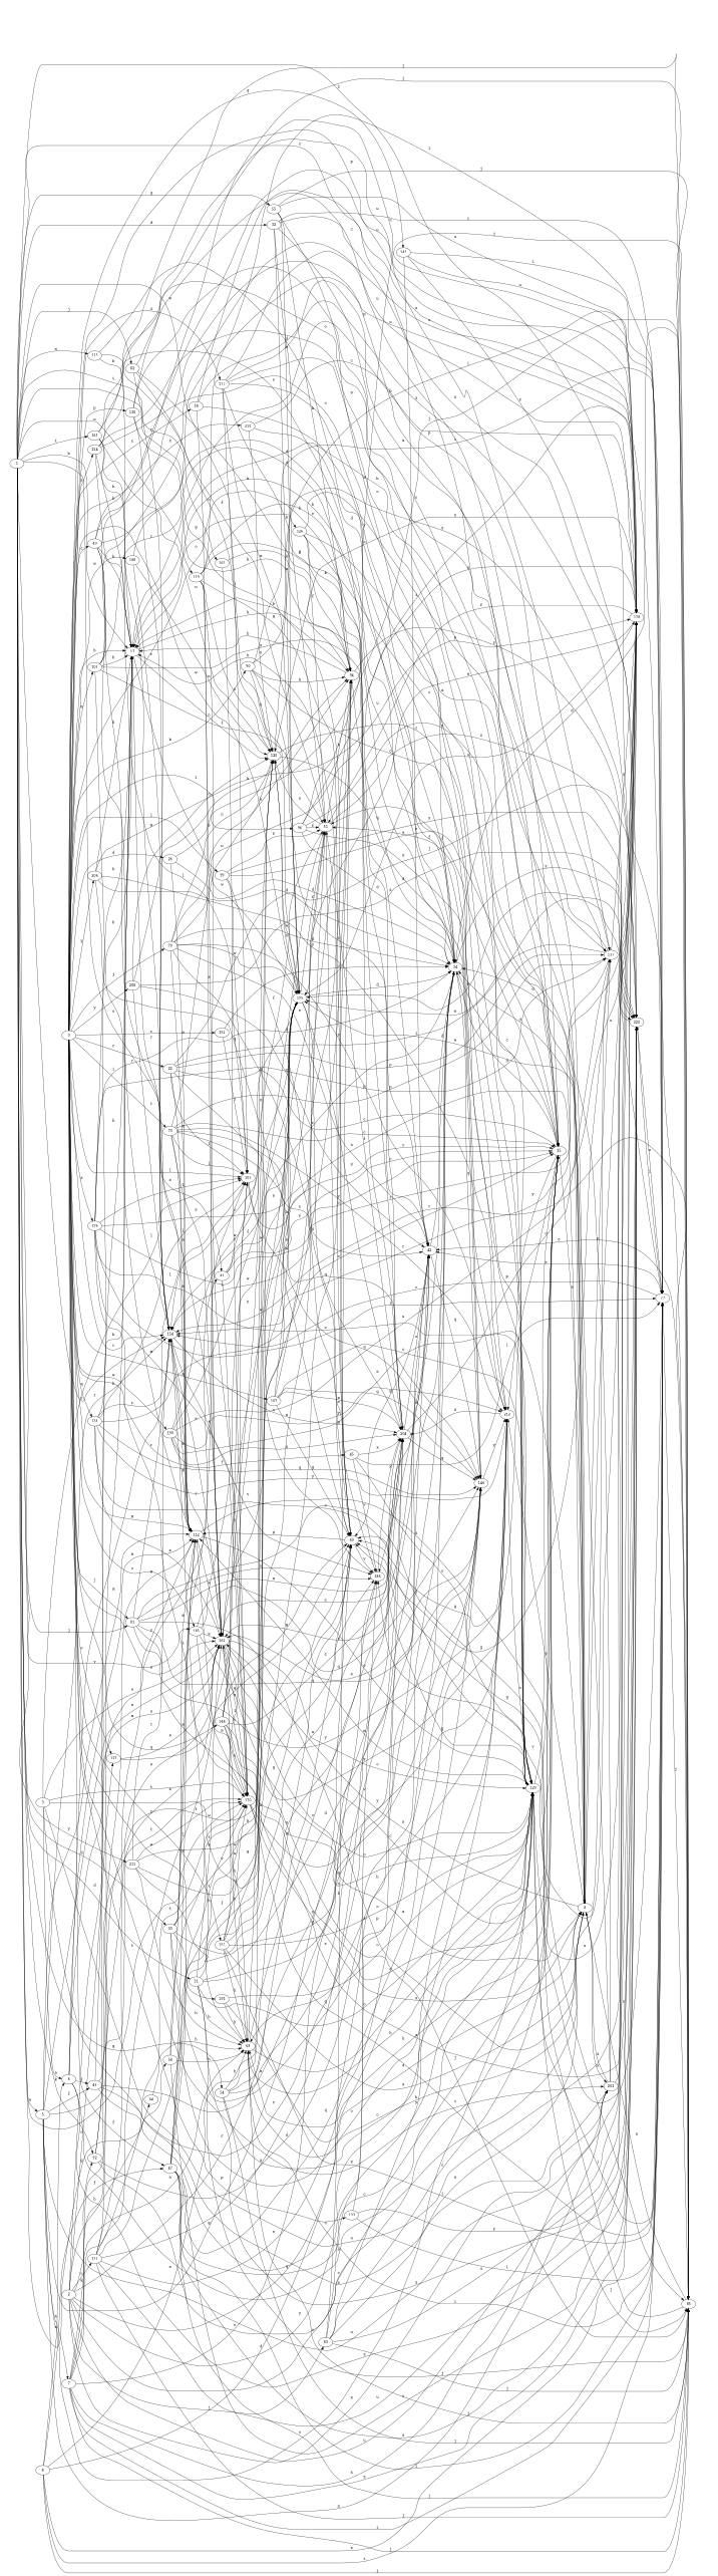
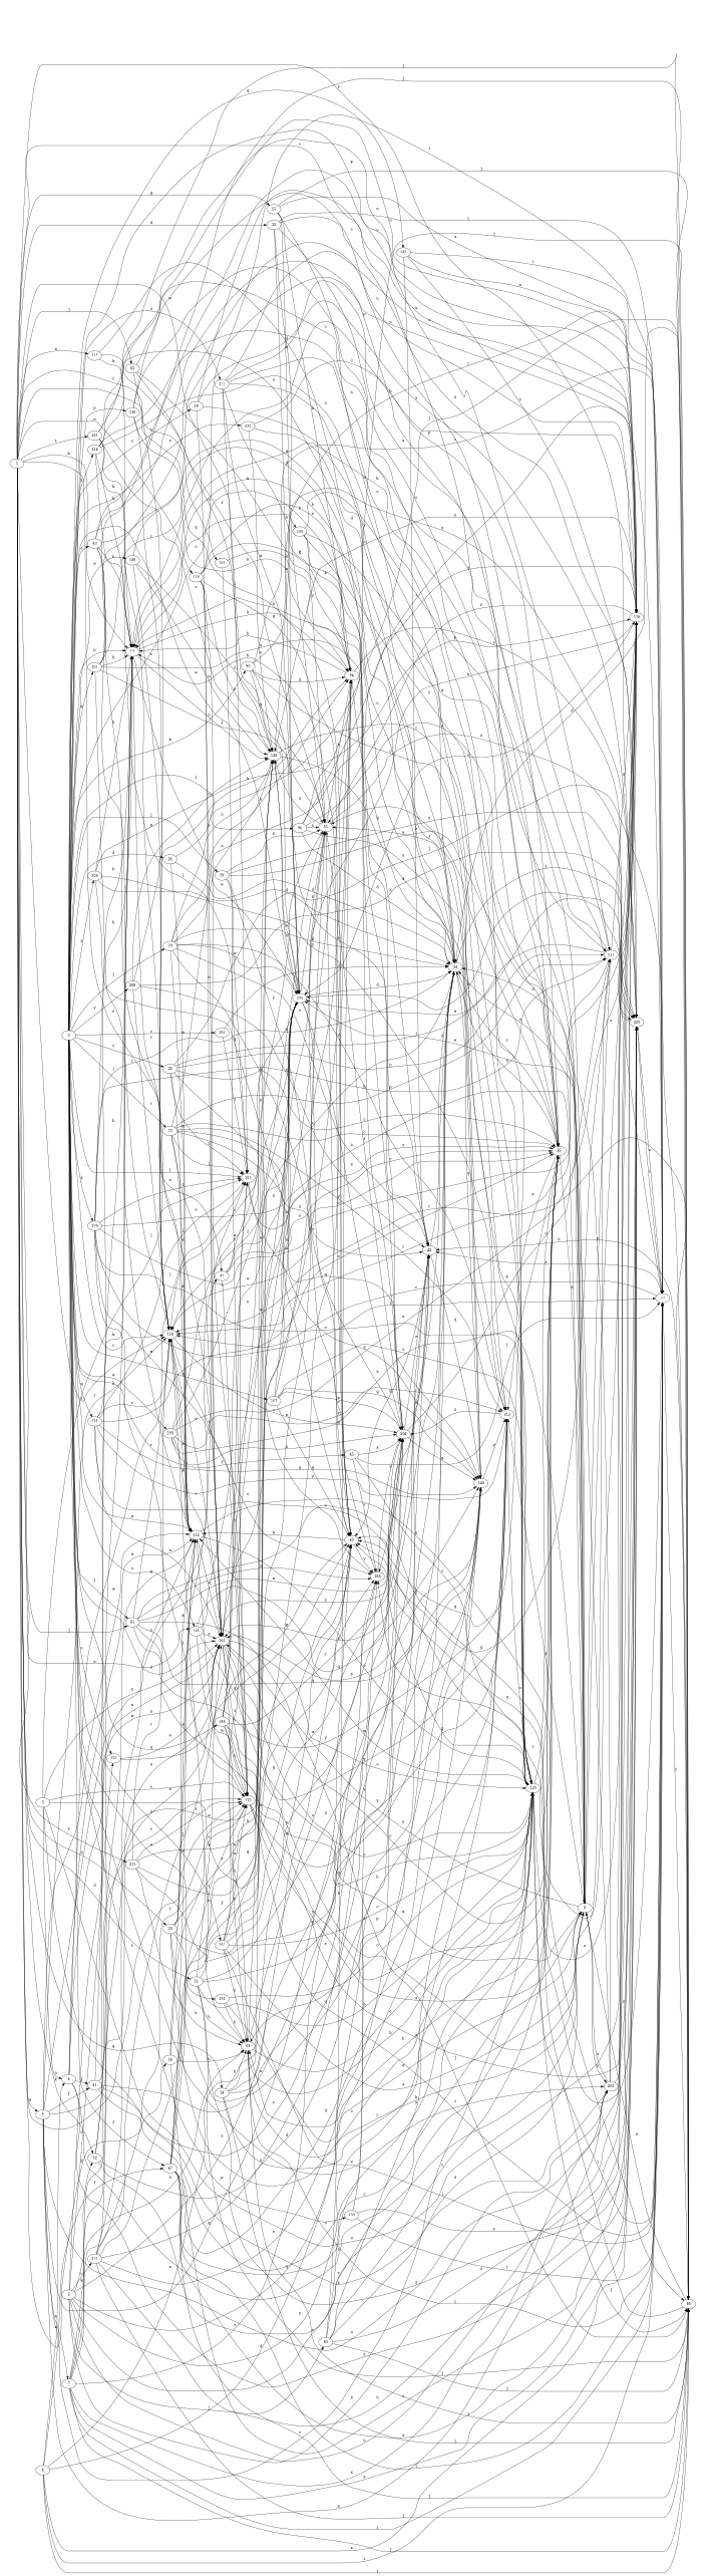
  strict digraph {
    fontname="Courier Prime"
    rankdir=LR
    node [fontname="Courier Prime"]
    edge [fontname="Courier Prime"]
    0
    17
    22
    26
    38
    40
    45
    47
    73
    79
    81
    90
    96
    99
    103
    105
    107
    112
    126
    127
    130
    133
    137
    138
    143
    144
    152
    153
    154
    162
    173
    185
    188
    190
    191
    195
    196
    202
    206
    208
    214
    218
    120
    94
    25
    186
    77
    85
    34
    220
    129
    178
    204
    170
    146
    42
    212
    60
    8
    51
    68
    1
    5
    31
    32
    33
    41
    54
    55
    58
    82
    92
    115
    119
    165
    169
    211
    7
    48
    2
-   64
    83
    175
    3
    6
    4
    0 -> 17 [label=b]
    0 -> 22 [label=c]
    0 -> 26 [label=d]
    0 -> 38 [label=e]
    0 -> 40 [label=e]
    0 -> 45 [label=f]
    0 -> 47 [label=f]
    0 -> 73 [label=i]
    0 -> 79 [label=j]
    0 -> 81 [label=j]
    0 -> 90 [label=k]
    0 -> 96 [label=l]
    0 -> 99 [label=l]
    0 -> 103 [label=l]
    0 -> 105 [label=m]
    0 -> 107 [label=m]
    0 -> 112 [label=m]
    0 -> 126 [label=o]
    0 -> 127 [label=o]
    0 -> 130 [label=p]
    0 -> 133 [label=p]
    0 -> 137 [label=p]
    0 -> 138 [label=q]
    0 -> 143 [label=q]
    0 -> 144 [label=q]
    0 -> 152 [label=r]
    0 -> 153 [label=r]
    0 -> 154 [label=r]
    0 -> 162 [label=s]
    0 -> 173 [label=u]
    0 -> 185 [label=v]
    0 -> 188 [label=w]
    0 -> 190 [label=w]
    0 -> 191 [label=w]
    0 -> 195 [label=w]
    0 -> 196 [label=x]
    0 -> 202 [label=x]
    0 -> 206 [label=y]
    0 -> 208 [label=y]
    0 -> 214 [label=z]
    0 -> 218 [label=z]
    17 -> 154 [label=r]
    17 -> 195 [label=w]
    17 -> 120 [label=n]
    17 -> 94 [label=k]
    22 -> 103 [label=l]
    22 -> 112 [label=m]
    22 -> 137 [label=p]
    22 -> 25 [label=c]
    22 -> 186 [label=v]
    22 -> 77 [label=i]
    22 -> 85 [label=j]
    26 -> 112 [label=m]
    26 -> 85 [label=j]
    26 -> 34 [label=d]
    38 -> 162 [label=s]
    38 -> 220 [label=z]
    38 -> 129 [label=o]
    38 -> 178 [label=u]
    40 -> 17 [label=b]
    40 -> 137 [label=p]
    40 -> 154 [label=r]
    40 -> 162 [label=s]
    40 -> 34 [label=d]
    40 -> 178 [label=u]
    45 -> 186 [label=v]
    45 -> 77 [label=i]
    45 -> 129 [label=o]
    45 -> 204 [label=x]
    47 -> 112 [label=m]
    47 -> 195 [label=w]
    47 -> 94 [label=k]
    47 -> 25 [label=c]
    47 -> 77 [label=i]
    47 -> 85 [label=j]
    47 -> 220 [label=z]
    47 -> 170 [label=t]
    47 -> 146 [label=q]
    73 -> 103 [label=l]
    73 -> 112 [label=m]
    73 -> 137 [label=p]
    73 -> 162 [label=s]
    73 -> 120 [label=n]
    73 -> 25 [label=c]
    73 -> 146 [label=q]
    73 -> 42 [label=e]
    73 -> 212 [label=y]
    79 -> 112 [label=m]
    79 -> 195 [label=w]
    79 -> 120 [label=n]
    79 -> 94 [label=k]
    79 -> 77 [label=i]
    79 -> 34 [label=d]
    79 -> 42 [label=e]
    79 -> 212 [label=y]
    79 -> 60 [label=g]
    81 -> 137 [label=p]
    81 -> 154 [label=r]
    81 -> 186 [label=v]
    81 -> 85 [label=j]
    81 -> 129 [label=o]
    81 -> 204 [label=x]
    81 -> 146 [label=q]
    81 -> 212 [label=y]
    90 -> 120 [label=n]
    90 -> 94 [label=k]
    90 -> 77 [label=i]
    90 -> 220 [label=z]
    90 -> 129 [label=o]
    90 -> 42 [label=e]
    96 -> 85 [label=j]
    96 -> 34 [label=d]
    96 -> 178 [label=u]
    96 -> 212 [label=y]
    96 -> 8 [label=a]
    96 -> 51 [label=f]
    99 -> 103 [label=l]
    99 -> 220 [label=z]
    99 -> 204 [label=x]
    99 -> 8 [label=a]
    99 -> 51 [label=f]
    103 -> 25 [label=c]
    103 -> 146 [label=q]
    105 -> 17 [label=b]
    105 -> 112 [label=m]
    105 -> 85 [label=j]
    105 -> 34 [label=d]
    105 -> 178 [label=u]
    105 -> 204 [label=x]
    105 -> 51 [label=f]
    107 -> 195 [label=w]
    107 -> 129 [label=o]
    107 -> 204 [label=x]
    107 -> 146 [label=q]
    107 -> 60 [label=g]
    107 -> 51 [label=f]
    112 -> 162 [label=s]
    112 -> 129 [label=o]
    112 -> 178 [label=u]
    126 -> 137 [label=p]
    126 -> 94 [label=k]
    126 -> 25 [label=c]
    126 -> 8 [label=a]
    126 -> 51 [label=f]
    127 -> 162 [label=s]
    127 -> 60 [label=g]
    130 -> 154 [label=r]
    130 -> 94 [label=k]
    130 -> 25 [label=c]
    130 -> 178 [label=u]
    133 -> 186 [label=v]
    133 -> 77 [label=i]
    133 -> 220 [label=z]
    137 -> 17 [label=b]
    137 -> 154 [label=r]
    137 -> 195 [label=w]
    137 -> 178 [label=u]
    137 -> 60 [label=g]
    138 -> 17 [label=b]
    138 -> 103 [label=l]
    138 -> 154 [label=r]
    138 -> 162 [label=s]
    138 -> 25 [label=c]
    138 -> 129 [label=o]
    138 -> 146 [label=q]
    138 -> 212 [label=y]
    143 -> 77 [label=i]
    143 -> 220 [label=z]
    143 -> 178 [label=u]
    143 -> 42 [label=e]
    144 -> 195 [label=w]
    144 -> 120 [label=n]
    144 -> 25 [label=c]
    144 -> 170 [label=t]
    144 -> 42 [label=e]
    144 -> 212 [label=y]
    144 -> 60 [label=g]
    144 -> 68 [label=h]
    152 -> 103 [label=l]
    152 -> 34 [label=d]
    153 -> 103 [label=l]
    153 -> 94 [label=k]
    153 -> 77 [label=i]
    153 -> 129 [label=o]
    153 -> 204 [label=x]
    153 -> 170 [label=t]
    153 -> 8 [label=a]
    153 -> 68 [label=h]
    154 -> 112 [label=m]
    154 -> 162 [label=s]
    154 -> 204 [label=x]
    154 -> 170 [label=t]
    154 -> 68 [label=h]
    162 -> 154 [label=r]
    162 -> 94 [label=k]
    162 -> 25 [label=c]
    162 -> 85 [label=j]
    162 -> 129 [label=o]
    162 -> 170 [label=t]
    162 -> 42 [label=e]
    162 -> 8 [label=a]
    162 -> 68 [label=h]
    173 -> 103 [label=l]
    173 -> 195 [label=w]
    173 -> 94 [label=k]
    173 -> 129 [label=o]
    173 -> 178 [label=u]
    173 -> 212 [label=y]
    173 -> 8 [label=a]
    185 -> 162 [label=s]
    185 -> 195 [label=w]
    185 -> 220 [label=z]
    185 -> 129 [label=o]
    185 -> 146 [label=q]
    188 -> 154 [label=r]
    188 -> 120 [label=n]
    188 -> 178 [label=u]
+   188 -> 51 [label=f]
    190 -> 112 [label=m]
    190 -> 195 [label=w]
    190 -> 178 [label=u]
    190 -> 204 [label=x]
    190 -> 212 [label=y]
    190 -> 8 [label=a]
    190 -> 51 [label=f]
    191 -> 129 [label=o]
    191 -> 8 [label=a]
    191 -> 68 [label=h]
    195 -> 154 [label=r]
    195 -> 120 [label=n]
    195 -> 186 [label=v]
    195 -> 34 [label=d]
    195 -> 178 [label=u]
    195 -> 204 [label=x]
    195 -> 51 [label=f]
    196 -> 17 [label=b]
    196 -> 103 [label=l]
    196 -> 137 [label=p]
    196 -> 25 [label=c]
    196 -> 186 [label=v]
    196 -> 77 [label=i]
    196 -> 34 [label=d]
    196 -> 129 [label=o]
    196 -> 170 [label=t]
    196 -> 8 [label=a]
    202 -> 195 [label=w]
    202 -> 34 [label=d]
    202 -> 220 [label=z]
    202 -> 8 [label=a]
    206 -> 17 [label=b]
    206 -> 34 [label=d]
    206 -> 178 [label=u]
    206 -> 212 [label=y]
    206 -> 60 [label=g]
    208 -> 154 [label=r]
    208 -> 120 [label=n]
    208 -> 94 [label=k]
    208 -> 220 [label=z]
    208 -> 42 [label=e]
    214 -> 17 [label=b]
    214 -> 103 [label=l]
    214 -> 85 [label=j]
    214 -> 129 [label=o]
    214 -> 178 [label=u]
    214 -> 8 [label=a]
    218 -> 137 [label=p]
    218 -> 120 [label=n]
    218 -> 34 [label=d]
    120 -> 195 [label=w]
    120 -> 25 [label=c]
    120 -> 77 [label=i]
    120 -> 146 [label=q]
    94 -> 17 [label=b]
    94 -> 34 [label=d]
    94 -> 220 [label=z]
    25 -> 34 [label=d]
    25 -> 212 [label=y]
    25 -> 60 [label=g]
    25 -> 8 [label=a]
    25 -> 51 [label=f]
    25 -> 68 [label=h]
    186 -> 204 [label=x]
    77 -> 154 [label=r]
    77 -> 85 [label=j]
    77 -> 220 [label=z]
    77 -> 42 [label=e]
    77 -> 60 [label=g]
    85 -> 154 [label=r]
    85 -> 186 [label=v]
    85 -> 34 [label=d]
    85 -> 42 [label=e]
    85 -> 8 [label=a]
    34 -> 17 [label=b]
    34 -> 154 [label=r]
    34 -> 162 [label=s]
    34 -> 25 [label=c]
    34 -> 186 [label=v]
    34 -> 220 [label=z]
    34 -> 146 [label=q]
    220 -> 195 [label=w]
    220 -> 77 [label=i]
    129 -> 112 [label=m]
    129 -> 25 [label=c]
    129 -> 77 [label=i]
    129 -> 85 [label=j]
    129 -> 178 [label=u]
    129 -> 60 [label=g]
    129 -> 51 [label=f]
    129 -> 68 [label=h]
    178 -> 17 [label=b]
    178 -> 154 [label=r]
    178 -> 195 [label=w]
    178 -> 120 [label=n]
    178 -> 51 [label=f]
    204 -> 17 [label=b]
    204 -> 137 [label=p]
    204 -> 146 [label=q]
    204 -> 42 [label=e]
    204 -> 51 [label=f]
    170 -> 112 [label=m]
-   170 -> 162 [label=s]
    170 -> 77 [label=i]
    170 -> 212 [label=y]
    170 -> 8 [label=a]
    146 -> 17 [label=b]
    146 -> 162 [label=s]
    146 -> 212 [label=y]
    42 -> 34 [label=d]
    42 -> 146 [label=q]
    42 -> 60 [label=g]
    212 -> 129 [label=o]
    212 -> 204 [label=x]
    212 -> 68 [label=h]
    60 -> 17 [label=b]
    60 -> 112 [label=m]
    60 -> 186 [label=v]
    8 -> 137 [label=p]
    8 -> 162 [label=s]
    8 -> 202 [label=x]
    8 -> 34 [label=d]
    8 -> 178 [label=u]
    8 -> 212 [label=y]
    8 -> 68 [label=h]
    51 -> 162 [label=s]
    51 -> 120 [label=n]
    51 -> 94 [label=k]
    51 -> 220 [label=z]
    51 -> 60 [label=g]
    68 -> 120 [label=n]
    68 -> 186 [label=v]
    68 -> 77 [label=i]
    68 -> 85 [label=j]
    68 -> 129 [label=o]
    1 -> 17 [label=b]
    1 -> 81 [label=j]
    1 -> 154 [label=r]
    1 -> 185 [label=v]
    1 -> 195 [label=w]
    1 -> 25 [label=c]
    1 -> 220 [label=z]
    1 -> 170 [label=t]
    1 -> 60 [label=g]
    1 -> 5 [label=a]
    1 -> 31 [label=d]
    1 -> 32 [label=d]
    1 -> 33 [label=d]
    1 -> 41 [label=e]
    1 -> 54 [label=g]
    1 -> 55 [label=g]
    1 -> 58 [label=g]
    1 -> 82 [label=j]
    1 -> 92 [label=k]
    1 -> 115 [label=n]
    1 -> 119 [label=n]
    1 -> 165 [label=t]
    1 -> 169 [label=t]
    1 -> 211 [label=y]
    5 -> 112 [label=m]
    5 -> 154 [label=r]
    5 -> 162 [label=s]
    5 -> 202 [label=x]
    5 -> 129 [label=o]
    5 -> 178 [label=u]
    5 -> 170 [label=t]
    5 -> 60 [label=g]
    5 -> 7 [label=a]
    5 -> 48 [label=f]
    31 -> 162 [label=s]
    31 -> 85 [label=j]
    31 -> 34 [label=d]
    31 -> 220 [label=z]
    31 -> 129 [label=o]
    31 -> 146 [label=q]
    31 -> 60 [label=g]
    32 -> 195 [label=w]
    32 -> 25 [label=c]
    32 -> 77 [label=i]
    32 -> 220 [label=z]
    32 -> 51 [label=f]
    33 -> 103 [label=l]
    33 -> 112 [label=m]
    33 -> 195 [label=w]
    33 -> 129 [label=o]
    33 -> 204 [label=x]
    33 -> 146 [label=q]
    33 -> 68 [label=h]
    41 -> 195 [label=w]
    41 -> 25 [label=c]
    41 -> 170 [label=t]
    41 -> 51 [label=f]
    54 -> 85 [label=j]
    54 -> 129 [label=o]
    54 -> 204 [label=x]
    54 -> 42 [label=e]
    54 -> 60 [label=g]
    54 -> 68 [label=h]
    55 -> 195 [label=w]
    55 -> 94 [label=k]
    55 -> 85 [label=j]
    55 -> 34 [label=d]
    55 -> 178 [label=u]
    58 -> 112 [label=m]
    58 -> 178 [label=u]
    58 -> 170 [label=t]
    58 -> 68 [label=h]
    82 -> 154 [label=r]
    82 -> 120 [label=n]
    82 -> 94 [label=k]
    82 -> 25 [label=c]
    92 -> 17 [label=b]
    92 -> 112 [label=m]
    92 -> 25 [label=c]
    92 -> 34 [label=d]
    115 -> 17 [label=b]
    115 -> 34 [label=d]
    115 -> 51 [label=f]
    119 -> 162 [label=s]
    119 -> 120 [label=n]
    119 -> 77 [label=i]
    119 -> 204 [label=x]
    119 -> 170 [label=t]
    119 -> 42 [label=e]
    119 -> 60 [label=g]
    165 -> 17 [label=b]
    165 -> 112 [label=m]
    165 -> 120 [label=n]
    165 -> 129 [label=o]
    165 -> 42 [label=e]
    169 -> 94 [label=k]
    169 -> 170 [label=t]
    211 -> 154 [label=r]
    211 -> 94 [label=k]
    211 -> 170 [label=t]
    211 -> 146 [label=q]
    211 -> 60 [label=g]
    211 -> 68 [label=h]
    7 -> 112 [label=m]
    7 -> 162 [label=s]
    7 -> 202 [label=x]
    7 -> 186 [label=v]
    7 -> 77 [label=i]
    7 -> 85 [label=j]
    7 -> 220 [label=z]
    7 -> 170 [label=t]
    7 -> 92 [label=k]
    48 -> 17 [label=b]
    48 -> 195 [label=w]
    48 -> 129 [label=o]
    48 -> 204 [label=x]
    48 -> 42 [label=e]
    2 -> 127 [label=o]
    2 -> 202 [label=x]
    2 -> 129 [label=o]
    2 -> 178 [label=u]
    2 -> 146 [label=q]
    2 -> 212 [label=y]
    2 -> 60 [label=e]
    2 -> 68 [label=h]
    2 -> 41 [label=e]
-   2 -> 64 [label=h]
    2 -> 83 [label=j]
    2 -> 175 [label=u]
-   64 -> 68 [label=h]
    83 -> 94 [label=k]
    83 -> 25 [label=c]
    83 -> 85 [label=j]
    83 -> 178 [label=u]
    83 -> 204 [label=x]
    83 -> 212 [label=y]
    83 -> 8 [label=a]
    175 -> 17 [label=b]
    175 -> 103 [label=l]
    175 -> 162 [label=s]
    175 -> 85 [label=j]
    175 -> 178 [label=u]
    175 -> 204 [label=x]
    175 -> 42 [label=e]
    175 -> 51 [label=f]
    3 -> 103 [label=l]
    3 -> 162 [label=s]
    3 -> 202 [label=x]
    3 -> 186 [label=v]
    3 -> 178 [label=u]
    3 -> 170 [label=t]
    3 -> 6 [label=a]
    6 -> 103 [label=l]
    6 -> 112 [label=m]
    6 -> 162 [label=s]
    6 -> 220 [label=z]
    6 -> 8 [label=a]
    6 -> 48 [label=f]
    4 -> 47 [label=f]
    4 -> 120 [label=n]
    4 -> 77 [label=i]
    4 -> 85 [label=j]
    4 -> 34 [label=d]
    4 -> 220 [label=z]
    4 -> 6 [label=a]
  }
